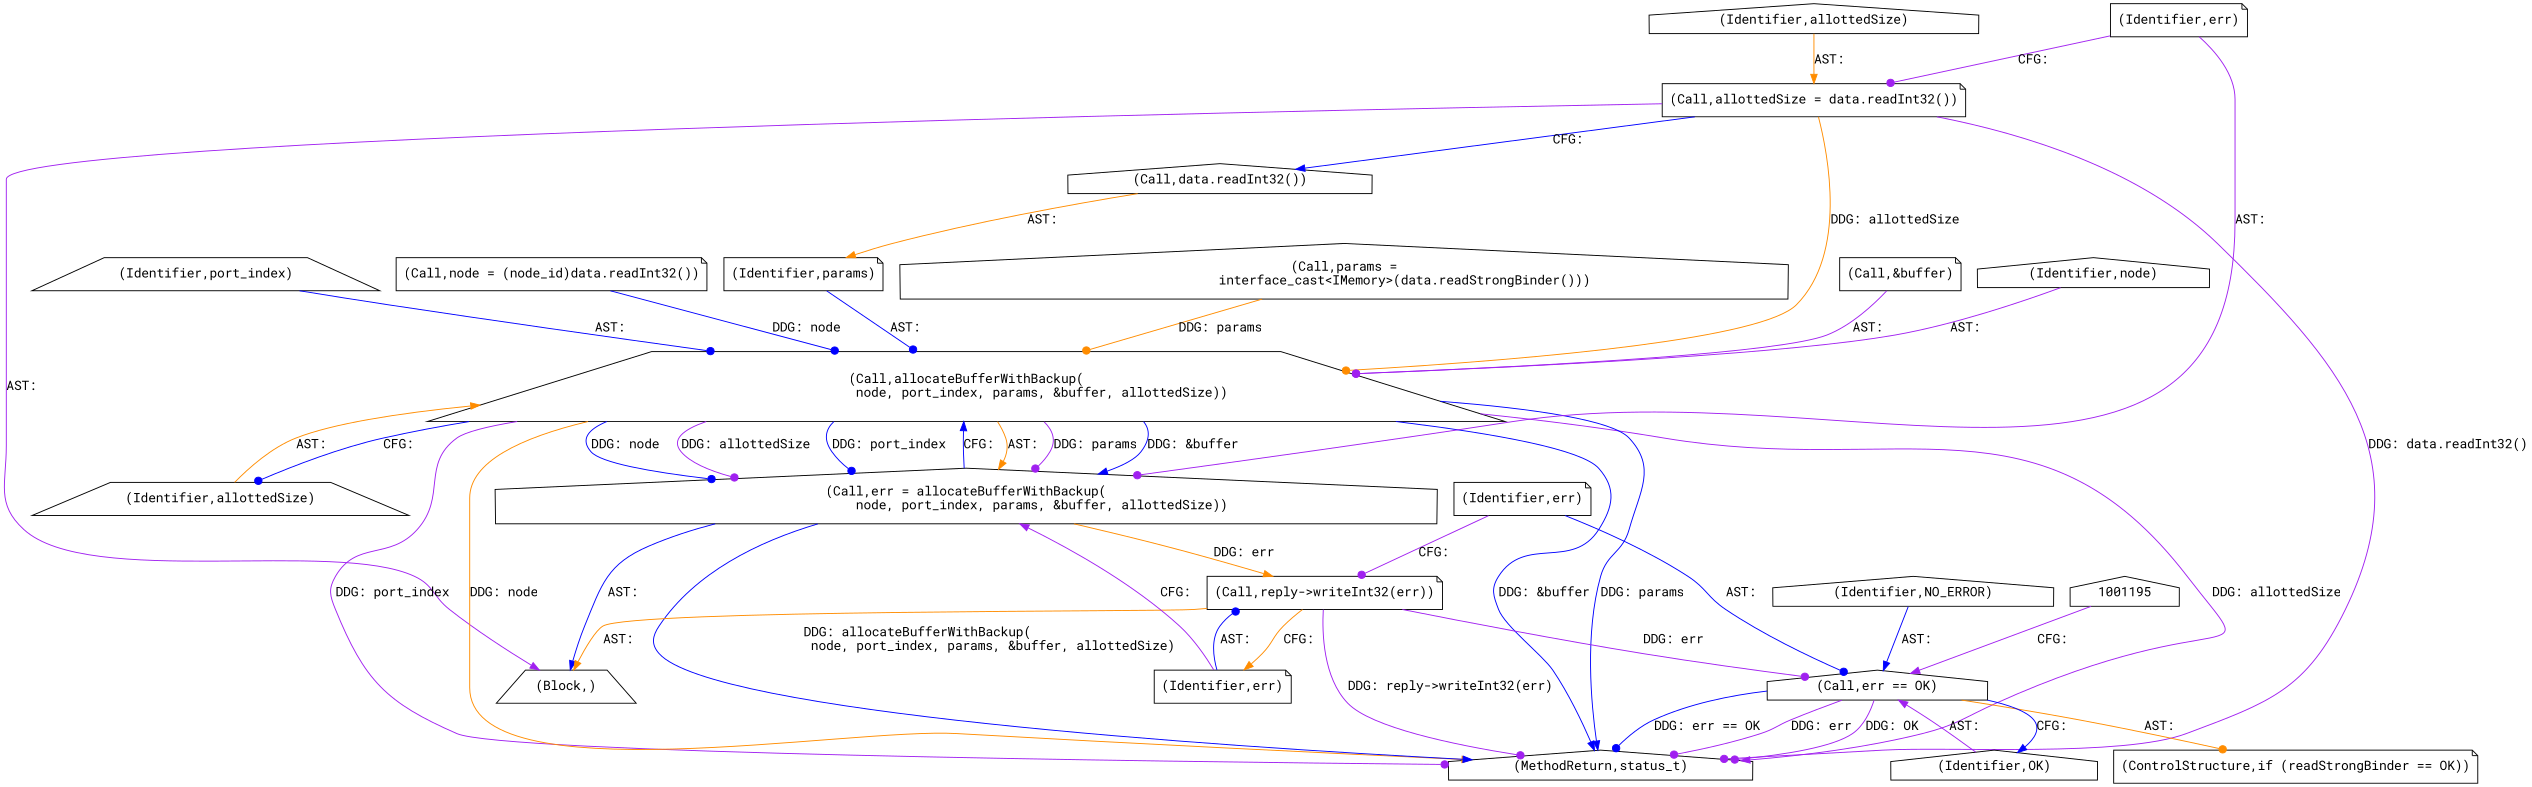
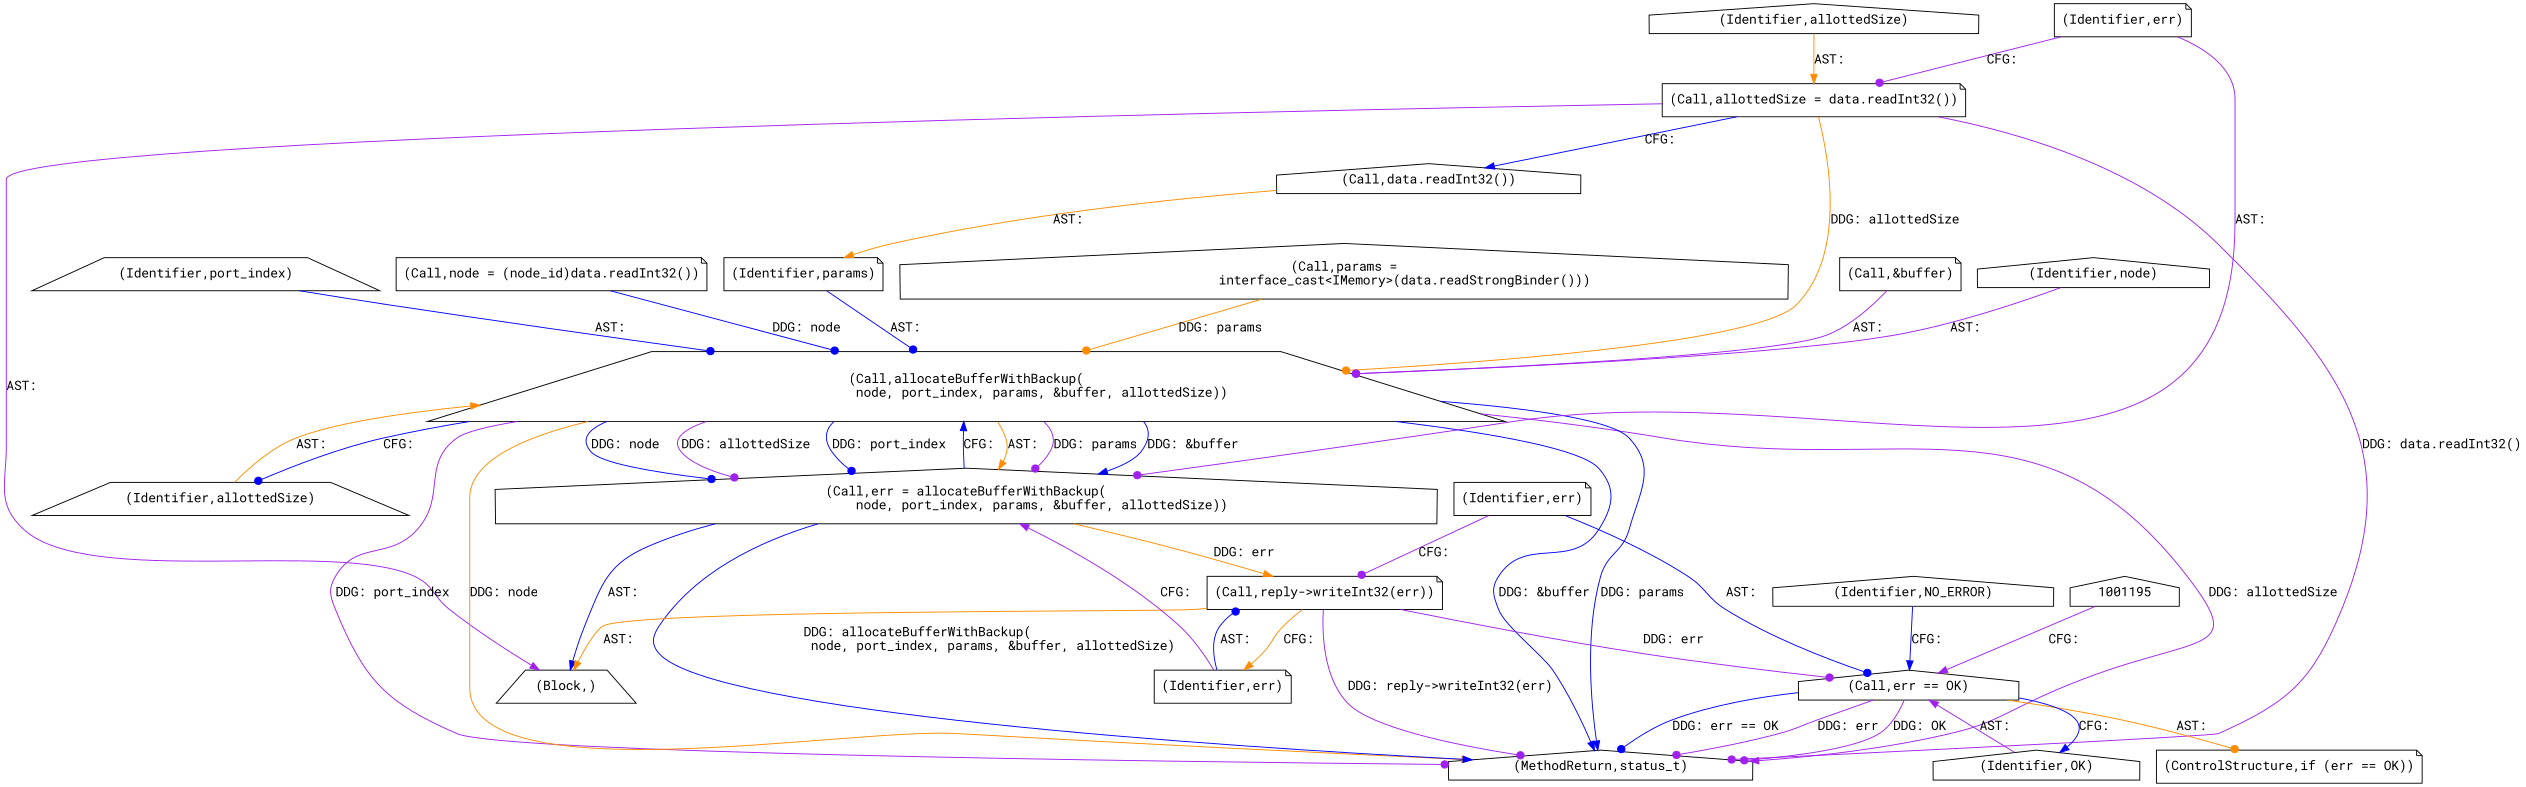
  digraph {
    fontname="Roboto Mono"
    node [fontname="Roboto Mono" shape=house]
    edge [arrowhead=dot color=purple fontname="Roboto Mono"]
    n1 [label="(Call,allottedSize = data.readInt32())" shape=note]
    n2 [label="(Call,allocateBufferWithBackup(\n                    node, port_index, params, &buffer, allottedSize))" shape=trapezium]
    n3 [label="(MethodReturn,status_t)"]
    n4 [label="(Call,data.readInt32())"]
    n5 [label="(Block,)" shape=trapezium]
    n6 [label="(Call,err = allocateBufferWithBackup(\n                    node, port_index, params, &buffer, allottedSize))"]
    n7 [label="(Identifier,allottedSize)" shape=trapezium]
    n8 [label="(Identifier,params)" shape=note]
    n9 [label="(Call,reply->writeInt32(err))" shape=note]
    n10 [label="(Call,err == OK)"]
    n11 [label="(Identifier,err)" shape=note]
-   n12 [label="(ControlStructure,if (readStrongBinder == OK))" shape=note]
+   n12 [label="(ControlStructure,if (err == OK))" shape=note]
    n13 [label="(Identifier,OK)"]
    n14 [label="(Call,params =\n                interface_cast<IMemory>(data.readStrongBinder()))"]
    n15 [label="(Call,&buffer)" shape=note]
    n16 [label="(Identifier,node)"]
    n17 [label="(Identifier,port_index)" shape=trapezium]
    n18 [label="(Identifier,NO_ERROR)"]
    n19 [label="(Call,node = (node_id)data.readInt32())" shape=note]
    n20 [label="(Identifier,allottedSize)"]
    n21 [label="(Identifier,err)" shape=note]
    n22 [label="(Identifier,err)" shape=note]
    1001195
    n1 -> n2 [color=darkorange label="DDG: allottedSize"]
    n1 -> n3 [label="DDG: data.readInt32()"]
    n1 -> n4 [arrowhead=normal color=blue label="CFG: "]
    n1 -> n5 [arrowhead=normal label="AST: "]
    n2 -> n3 [arrowhead=normal label="DDG: allottedSize"]
    n2 -> n3 [arrowhead=normal color=blue label="DDG: params"]
    n2 -> n3 [label="DDG: port_index"]
    n2 -> n3 [arrowhead=normal color=darkorange label="DDG: node"]
    n2 -> n3 [arrowhead=normal color=blue label="DDG: &buffer"]
    n2 -> n6 [arrowhead=normal color=darkorange label="AST: "]
    n2 -> n6 [label="DDG: params"]
    n2 -> n6 [arrowhead=normal color=blue label="DDG: &buffer"]
    n2 -> n6 [color=blue label="DDG: node"]
    n2 -> n6 [label="DDG: allottedSize"]
    n2 -> n6 [color=blue label="DDG: port_index"]
    n2 -> n7 [color=blue label="CFG: "]
    n4 -> n8 [arrowhead=normal color=darkorange label="AST: "]
    n6 -> n2 [arrowhead=normal color=blue label="CFG: "]
    n6 -> n3 [arrowhead=normal color=blue label="DDG: allocateBufferWithBackup(\n                    node, port_index, params, &buffer, allottedSize)"]
    n6 -> n5 [arrowhead=normal color=blue label="AST: "]
    n6 -> n9 [arrowhead=normal color=darkorange label="DDG: err"]
    n7 -> n2 [arrowhead=normal color=darkorange label="AST: "]
    n8 -> n2 [color=blue label="AST: "]
    n9 -> n3 [label="DDG: reply->writeInt32(err)"]
    n9 -> n5 [arrowhead=normal color=darkorange label="AST: "]
    n9 -> n10 [label="DDG: err"]
    n9 -> n11 [arrowhead=normal color=darkorange label="CFG: "]
    n10 -> n3 [color=blue label="DDG: err == OK"]
    n10 -> n3 [label="DDG: err"]
    n10 -> n3 [label="DDG: OK"]
    n10 -> n12 [color=darkorange label="AST: "]
    n10 -> n13 [arrowhead=normal color=blue label="CFG: "]
    n11 -> n6 [arrowhead=normal label="CFG: "]
    n11 -> n9 [color=blue label="AST: "]
    n13 -> n10 [arrowhead=normal label="AST: "]
    n14 -> n2 [color=darkorange label="DDG: params"]
    n15 -> n2 [label="AST: "]
    n16 -> n2 [label="AST: "]
    n17 -> n2 [color=blue label="AST: "]
-   n18 -> n10 [arrowhead=normal color=blue label="AST: "]
+   n18 -> n10 [arrowhead=normal color=blue label="CFG: "]
    n19 -> n2 [color=blue label="DDG: node"]
    n20 -> n1 [arrowhead=normal color=darkorange label="AST: "]
    n21 -> n9 [label="CFG: "]
    n21 -> n10 [color=blue label="AST: "]
    n22 -> n1 [label="CFG: "]
    n22 -> n6 [label="AST: "]
    1001195 -> n10 [arrowhead=normal label="CFG: "]
  }
